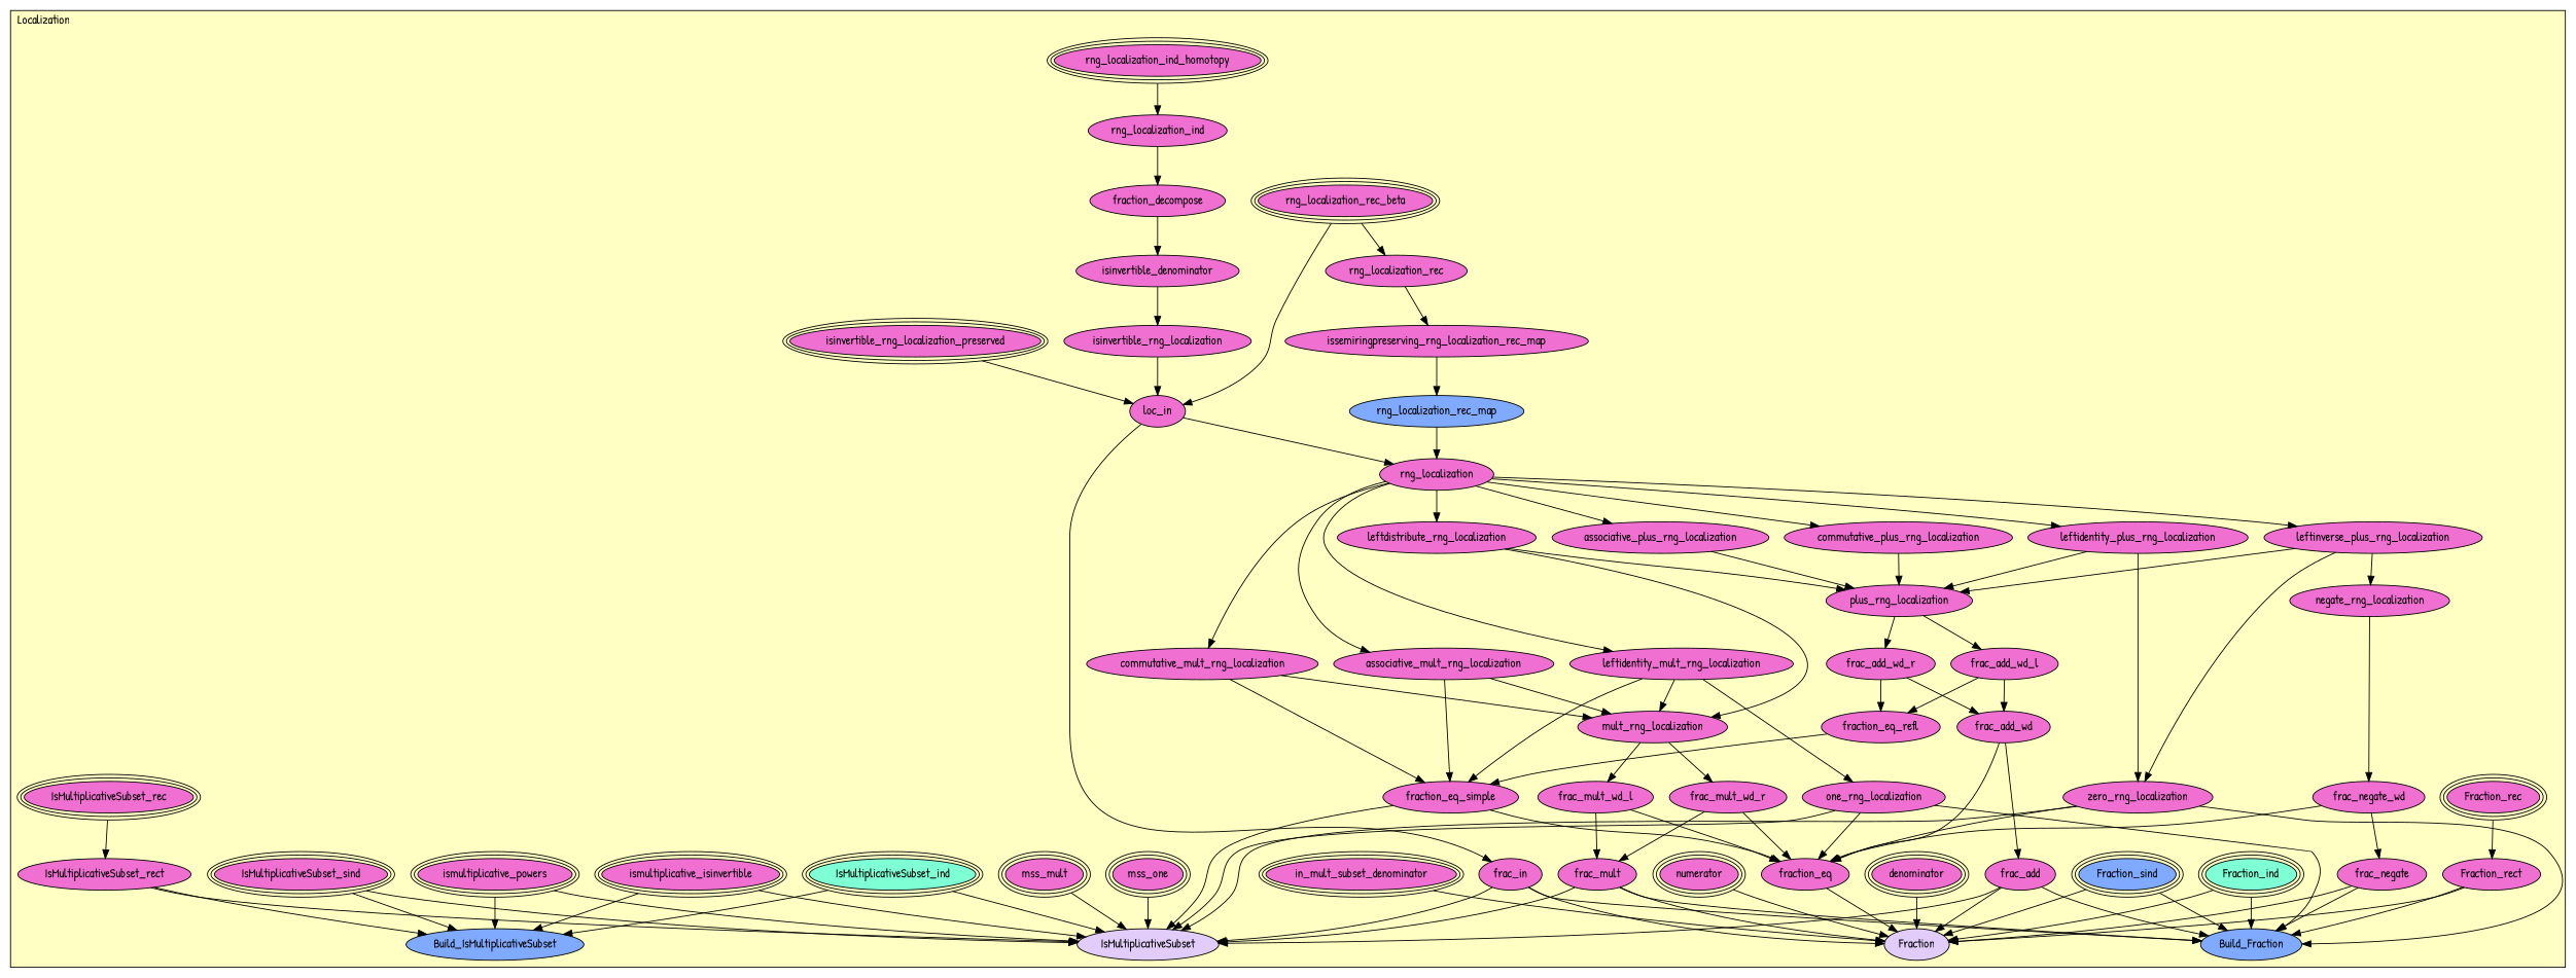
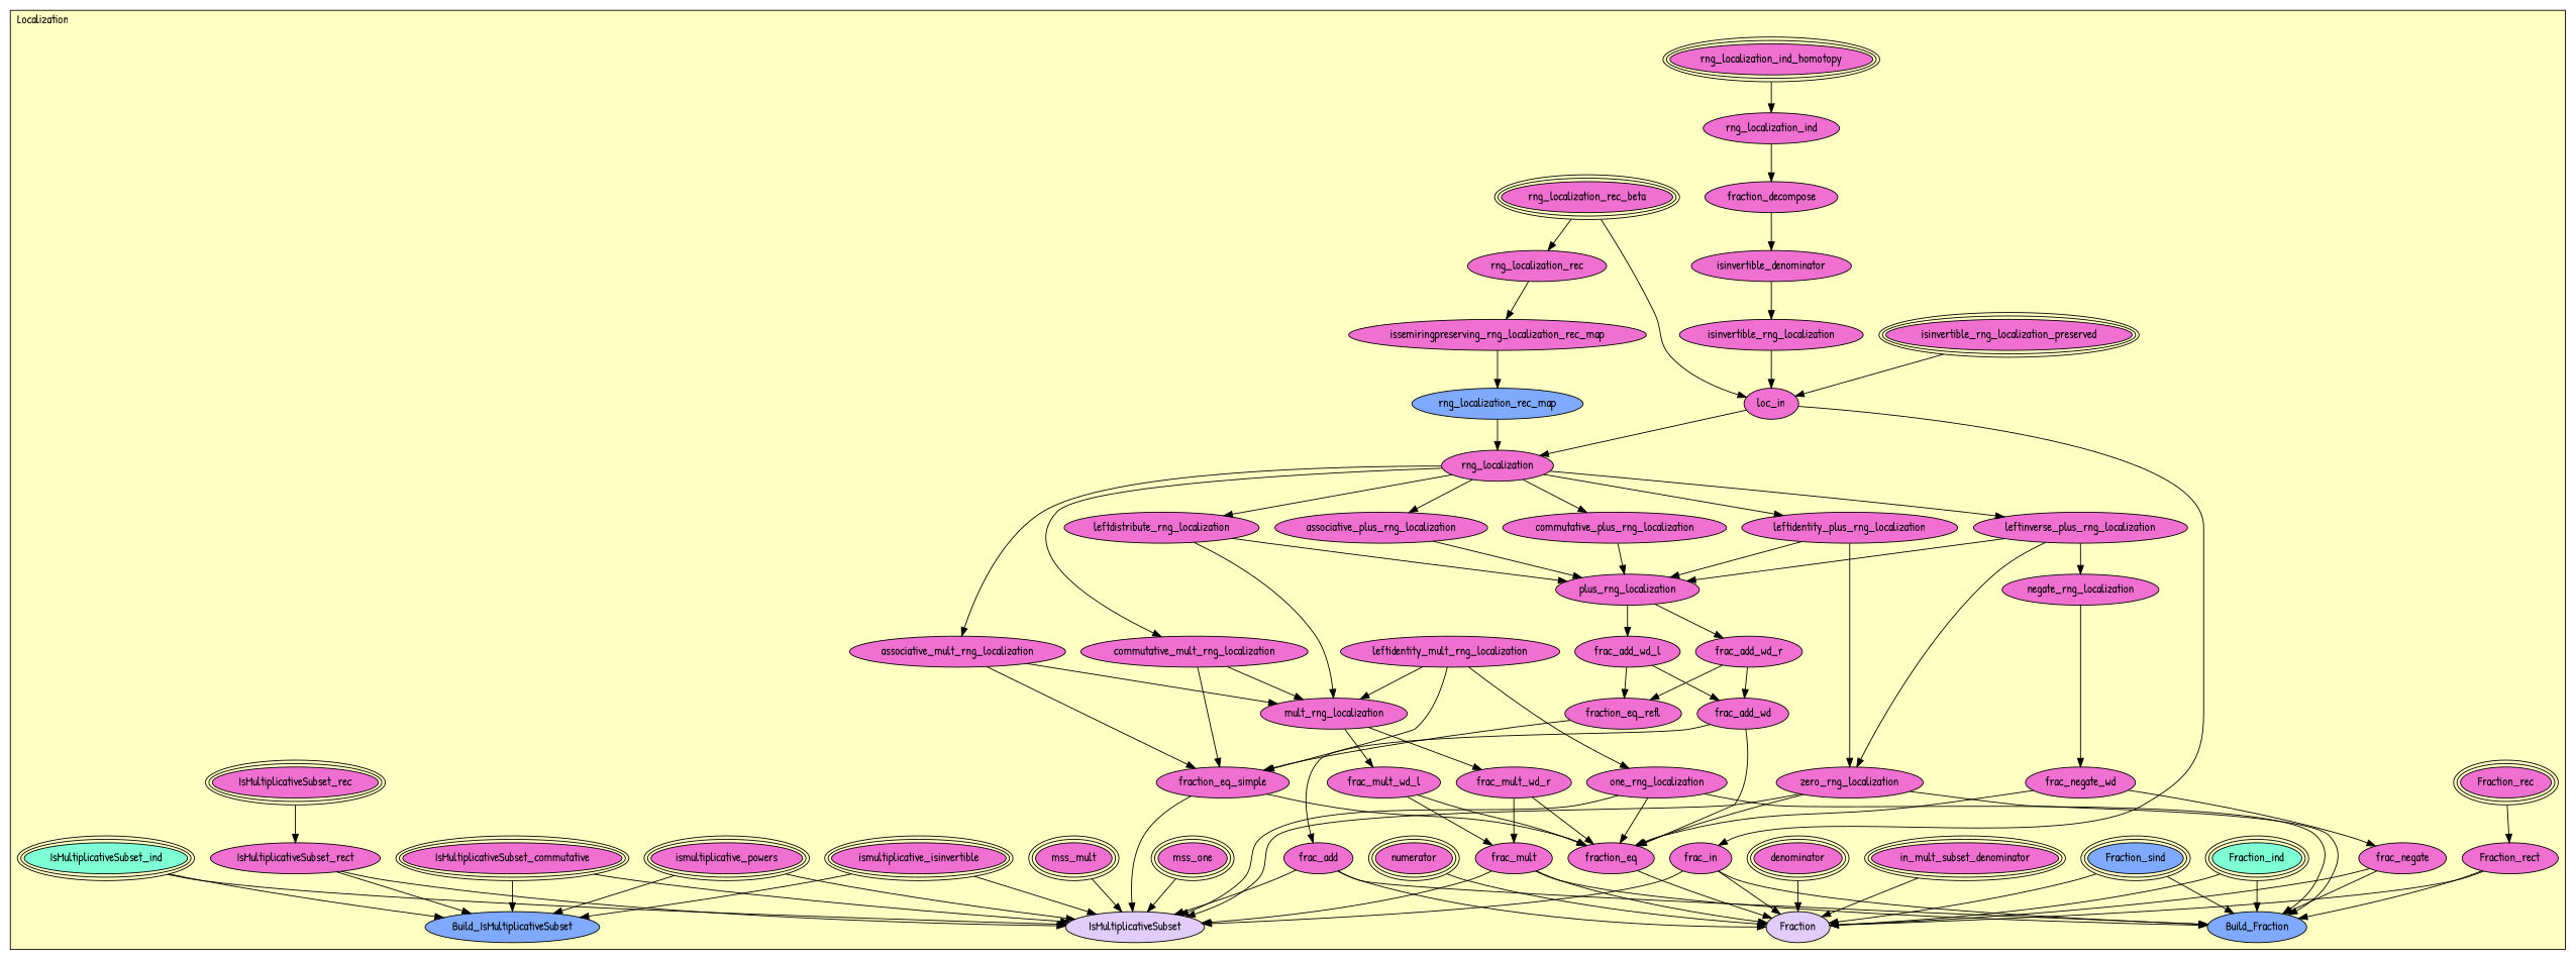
  digraph {
    fontname="Patrick Hand"
    node [fillcolor="#F070D1" fontname="Patrick Hand" style=filled]
    edge [fontname="Patrick Hand"]
    n1 [label=rng_localization_ind_homotopy peripheries=3]
    n2 [label=rng_localization_ind]
    n3 [label=fraction_decompose]
    n4 [label=isinvertible_rng_localization_preserved peripheries=3]
    n5 [label=isinvertible_denominator]
    n6 [label=isinvertible_rng_localization]
    n7 [label=rng_localization_rec_beta peripheries=3]
    n8 [label=rng_localization_rec]
    n9 [label=issemiringpreserving_rng_localization_rec_map]
    n10 [fillcolor="#7FAAFF" label=rng_localization_rec_map]
    n11 [label=loc_in]
    n12 [label=rng_localization]
    n13 [label=leftdistribute_rng_localization]
    n14 [label=commutative_mult_rng_localization]
    n15 [label=associative_mult_rng_localization]
    n16 [label=leftidentity_mult_rng_localization]
    n17 [label=associative_plus_rng_localization]
    n18 [label=leftinverse_plus_rng_localization]
    n19 [label=leftidentity_plus_rng_localization]
    n20 [label=commutative_plus_rng_localization]
    n21 [label=negate_rng_localization]
    n22 [label=frac_negate_wd]
    n23 [label=frac_negate]
    n24 [label=one_rng_localization]
    n25 [label=zero_rng_localization]
    n26 [label=mult_rng_localization]
    n27 [label=frac_mult_wd_r]
    n28 [label=frac_mult_wd_l]
    n29 [label=frac_mult]
    n30 [label=plus_rng_localization]
    n31 [label=frac_add_wd_r]
    n32 [label=frac_add_wd_l]
    n33 [label=frac_add_wd]
    n34 [label=frac_add]
    n35 [label=frac_in]
    n36 [label=fraction_eq_refl]
    n37 [label=fraction_eq_simple]
    n38 [label=fraction_eq]
    n39 [label=in_mult_subset_denominator peripheries=3]
    n40 [label=denominator peripheries=3]
    n41 [label=numerator peripheries=3]
    n42 [fillcolor="#7FAAFF" label=Fraction_sind peripheries=3]
    n43 [label=Fraction_rec peripheries=3]
    n44 [fillcolor="#7FFFD4" label=Fraction_ind peripheries=3]
    n45 [label=Fraction_rect]
    n46 [fillcolor="#7FAAFF" label=Build_Fraction]
    n47 [fillcolor="#E2CDFA" label=Fraction]
    n48 [label=ismultiplicative_isinvertible peripheries=3]
    n49 [label=ismultiplicative_powers peripheries=3]
    n50 [label=mss_mult peripheries=3]
    n51 [label=mss_one peripheries=3]
-   n52 [label=IsMultiplicativeSubset_sind peripheries=3]
+   n52 [label=IsMultiplicativeSubset_commutative peripheries=3]
    n53 [label=IsMultiplicativeSubset_rec peripheries=3]
    n54 [fillcolor="#7FFFD4" label=IsMultiplicativeSubset_ind peripheries=3]
    n55 [label=IsMultiplicativeSubset_rect]
    n56 [fillcolor="#7FAAFF" label=Build_IsMultiplicativeSubset]
    n57 [fillcolor="#E2CDFA" label=IsMultiplicativeSubset]
    subgraph cluster_1 {
      fillcolor="#FFFFC3"
      label=Localization
      labeljust=l
      style=filled
      n1
      n2
      n3
      n4
      n5
      n6
      n7
      n8
      n9
      n10
      n11
      n12
      n13
      n14
      n15
      n16
      n17
      n18
      n19
      n20
      n21
      n22
      n23
      n24
      n25
      n26
      n27
      n28
      n29
      n30
      n31
      n32
      n33
      n34
      n35
      n36
      n37
      n38
      n39
      n40
      n41
      n42
      n43
      n44
      n45
      n46
      n47
      n48
      n49
      n50
      n51
      n52
      n53
      n54
      n55
      n56
      n57
    }
    n1 -> n2
    n2 -> n3
    n3 -> n5
    n4 -> n11
    n5 -> n6
    n6 -> n11
    n7 -> n8
    n7 -> n11
    n8 -> n9
    n9 -> n10
    n10 -> n12
    n11 -> n12
    n11 -> n35
    n12 -> n13
    n12 -> n14
    n12 -> n15
-   n12 -> n16
    n12 -> n17
    n12 -> n18
    n12 -> n19
    n12 -> n20
    n13 -> n26
    n13 -> n30
    n14 -> n26
    n14 -> n37
    n15 -> n26
    n15 -> n37
    n16 -> n24
    n16 -> n26
    n16 -> n37
    n17 -> n30
    n18 -> n21
    n18 -> n25
    n18 -> n30
    n19 -> n25
    n19 -> n30
    n20 -> n30
    n21 -> n22
    n22 -> n23
    n22 -> n38
    n23 -> n46
    n23 -> n47
    n24 -> n38
    n24 -> n46
    n24 -> n57
    n25 -> n38
    n25 -> n46
    n25 -> n57
    n26 -> n27
    n26 -> n28
    n27 -> n29
    n27 -> n38
    n28 -> n29
    n28 -> n38
    n29 -> n46
    n29 -> n47
    n29 -> n57
    n30 -> n31
    n30 -> n32
    n31 -> n33
    n31 -> n36
    n32 -> n33
    n32 -> n36
    n33 -> n34
    n33 -> n38
    n34 -> n46
    n34 -> n47
    n34 -> n57
    n35 -> n46
    n35 -> n47
    n35 -> n57
    n36 -> n37
    n37 -> n38
    n37 -> n57
    n38 -> n47
    n39 -> n47
    n40 -> n47
    n41 -> n47
    n42 -> n46
    n42 -> n47
    n43 -> n45
    n44 -> n46
    n44 -> n47
    n45 -> n46
    n45 -> n47
    n48 -> n56
    n48 -> n57
    n49 -> n56
    n49 -> n57
    n50 -> n57
    n51 -> n57
    n52 -> n56
    n52 -> n57
    n53 -> n55
    n54 -> n56
    n54 -> n57
    n55 -> n56
    n55 -> n57
  }
